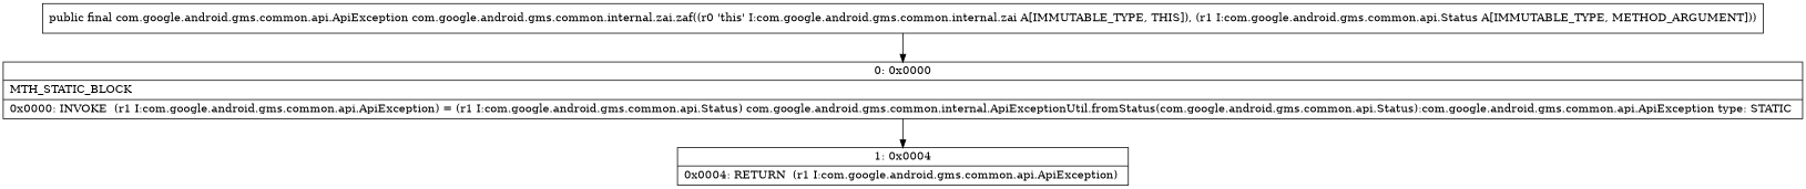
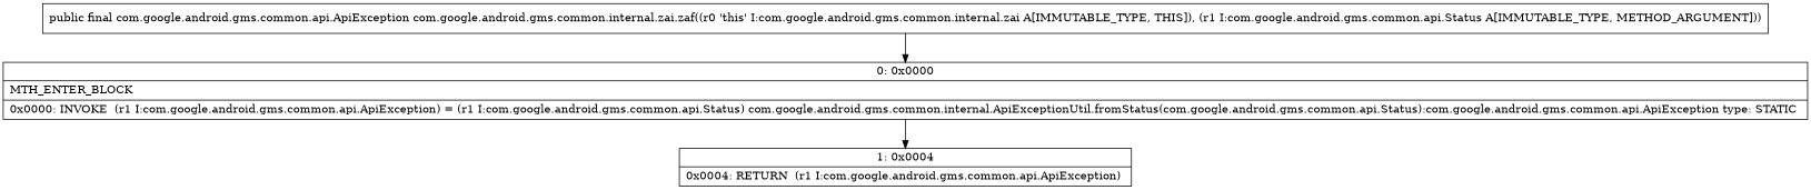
  digraph {
    node [shape=record]
-   n1 [label="{0\:\ 0x0000|MTH_STATIC_BLOCK\l|0x0000: INVOKE  (r1 I:com.google.android.gms.common.api.ApiException) = (r1 I:com.google.android.gms.common.api.Status) com.google.android.gms.common.internal.ApiExceptionUtil.fromStatus(com.google.android.gms.common.api.Status):com.google.android.gms.common.api.ApiException type: STATIC \l}"]
+   n1 [label="{0\:\ 0x0000|MTH_ENTER_BLOCK\l|0x0000: INVOKE  (r1 I:com.google.android.gms.common.api.ApiException) = (r1 I:com.google.android.gms.common.api.Status) com.google.android.gms.common.internal.ApiExceptionUtil.fromStatus(com.google.android.gms.common.api.Status):com.google.android.gms.common.api.ApiException type: STATIC \l}"]
    n2 [label="{1\:\ 0x0004|0x0004: RETURN  (r1 I:com.google.android.gms.common.api.ApiException) \l}"]
    n3 [label="{public final com.google.android.gms.common.api.ApiException com.google.android.gms.common.internal.zai.zaf((r0 'this' I:com.google.android.gms.common.internal.zai A[IMMUTABLE_TYPE, THIS]), (r1 I:com.google.android.gms.common.api.Status A[IMMUTABLE_TYPE, METHOD_ARGUMENT])) }"]
    n1 -> n2
    n3 -> n1
  }
